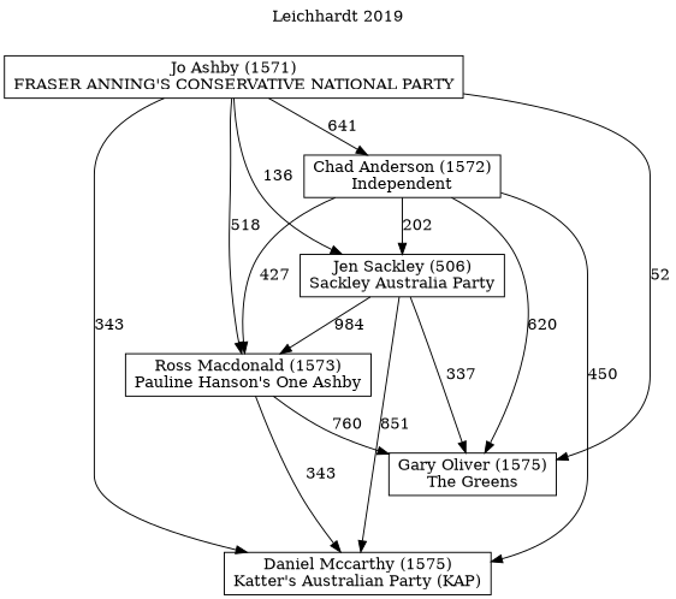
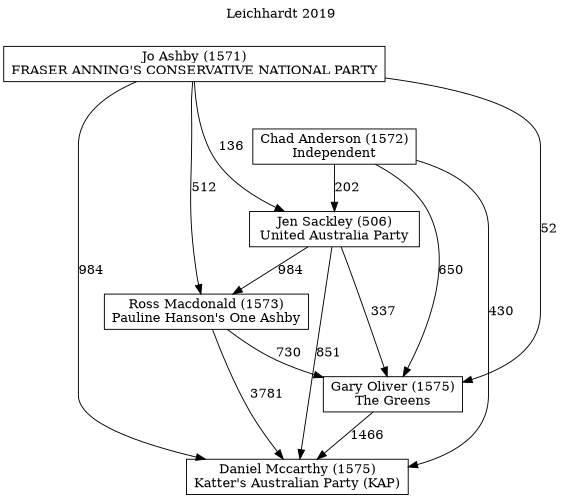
  digraph {
    label="Leichhardt 2019"
    labelloc=t
    mclimit=10
    node [shape=box]
    n1 [label="Daniel Mccarthy (1575)\nKatter's Australian Party (KAP)"]
    n2 [label="Gary Oliver (1575)\nThe Greens"]
    n3 [label="Ross Macdonald (1573)\nPauline Hanson's One Ashby"]
-   n4 [label="Jen Sackley (506)\nSackley Australia Party"]
+   n4 [label="Jen Sackley (506)\nUnited Australia Party"]
    n5 [label="Chad Anderson (1572)\nIndependent"]
    n6 [label="Jo Ashby (1571)\nFRASER ANNING'S CONSERVATIVE NATIONAL PARTY"]
-   n3 -> n1 [label=343]
-   n3 -> n2 [label=760]
+   n2 -> n1 [label=1466]
+   n3 -> n1 [label=3781]
+   n3 -> n2 [label=730]
    n4 -> n1 [label=851]
    n4 -> n2 [label=337]
    n4 -> n3 [label=984]
-   n5 -> n1 [label=450]
-   n5 -> n2 [label=620]
-   n5 -> n3 [label=427]
+   n5 -> n1 [label=430]
+   n5 -> n2 [label=650]
    n5 -> n4 [label=202]
-   n6 -> n1 [label=343]
+   n6 -> n1 [label=984]
    n6 -> n2 [label=52]
-   n6 -> n3 [label=518]
+   n6 -> n3 [label=512]
    n6 -> n4 [label=136]
-   n6 -> n5 [label=641]
  }
